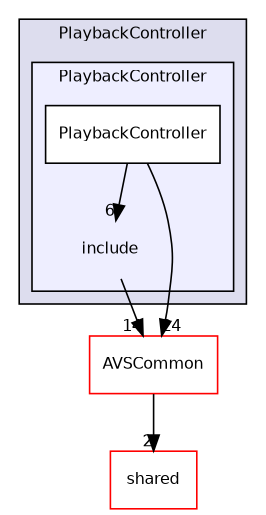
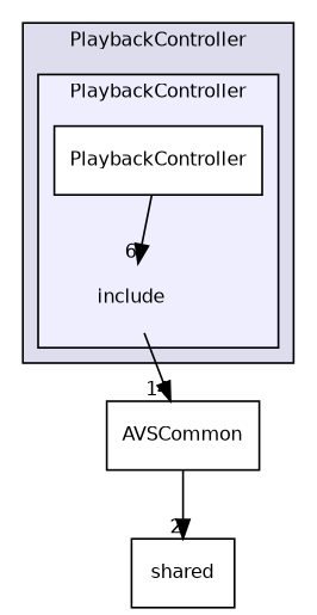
  digraph {
    compound=true
    node [fontname=Helvetica fontsize=10 shape=box color=red fillcolor=white style=filled]
    edge [labeldistance=1.5 labelfontname=Helvetica labelfontsize=10]
    n1 [label=include shape=plaintext color="" fillcolor="" style=""]
    n2 [color=black label=PlaybackController]
-   n3 [label=AVSCommon]
-   n4 [label=shared]
+   n3 [color=black label=AVSCommon]
+   n4 [color=black label=shared]
    subgraph cluster_1 {
      bgcolor="#ddddee"
      fontname=Helvetica
      fontsize=10
      label=PlaybackController
      pencolor=black
      subgraph cluster_2 {
        bgcolor="#eeeeff"
        fontname=Helvetica
        fontsize=10
        label=PlaybackController
        pencolor=black
        n1
        n2
      }
    }
    n1 -> n3 [headlabel=14]
    n2 -> n1 [headlabel=6]
-   n2 -> n3 [headlabel=24]
    n3 -> n4 [headlabel=2]
  }
